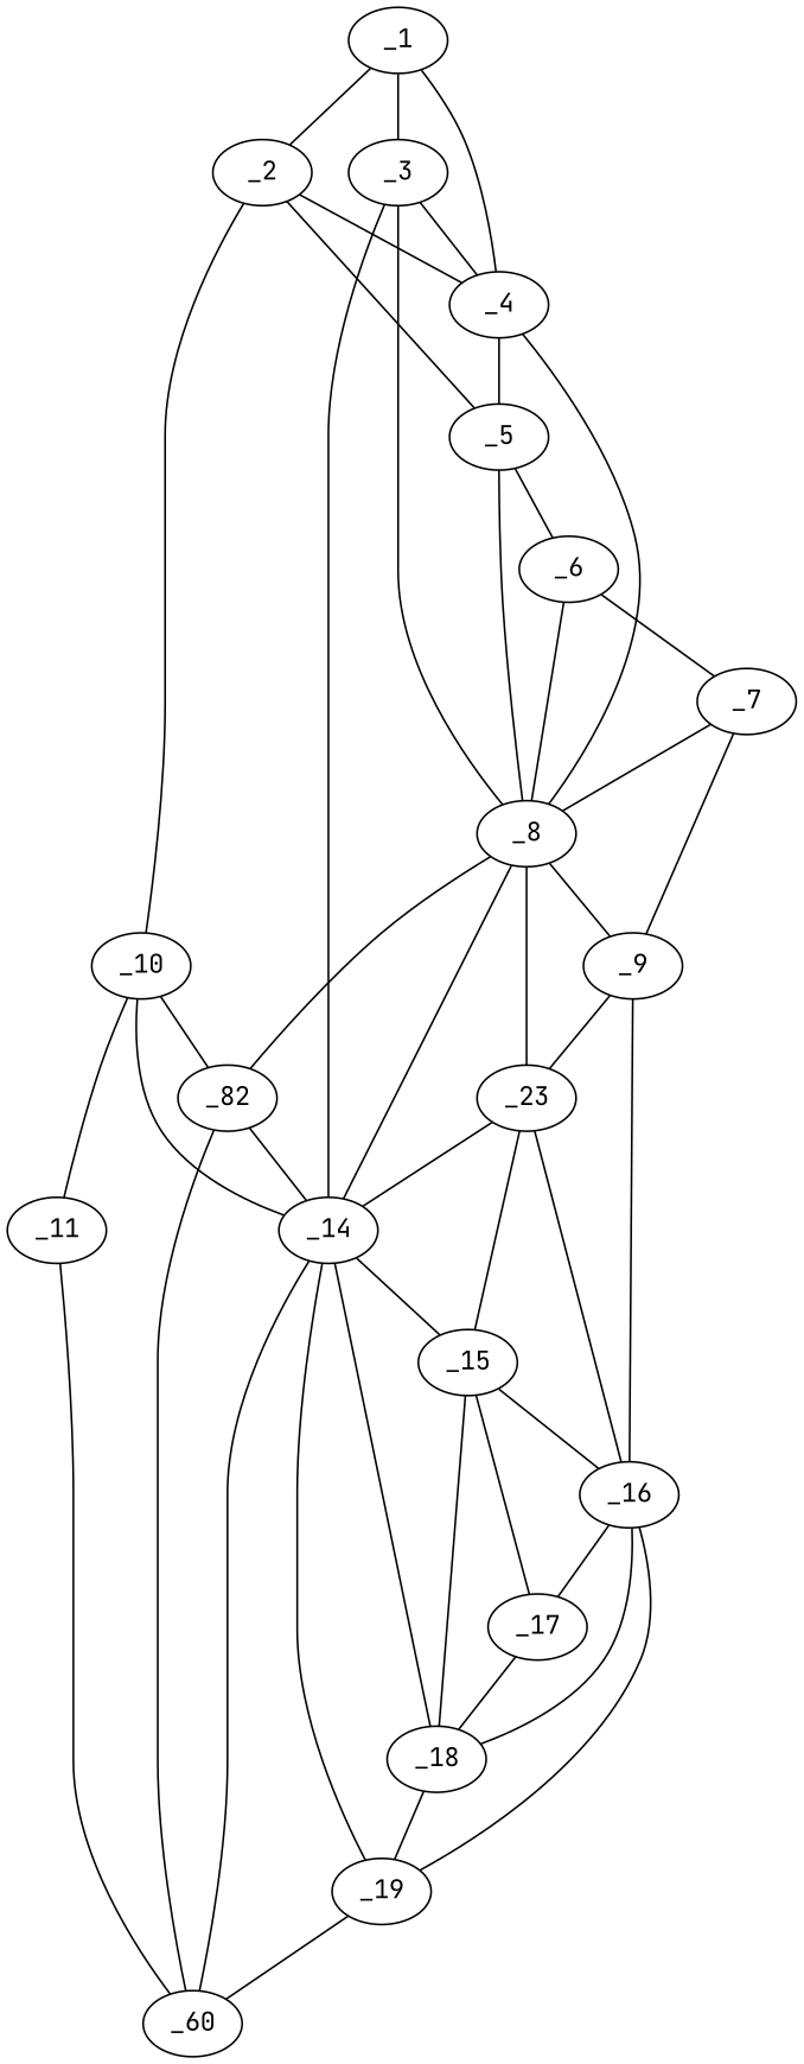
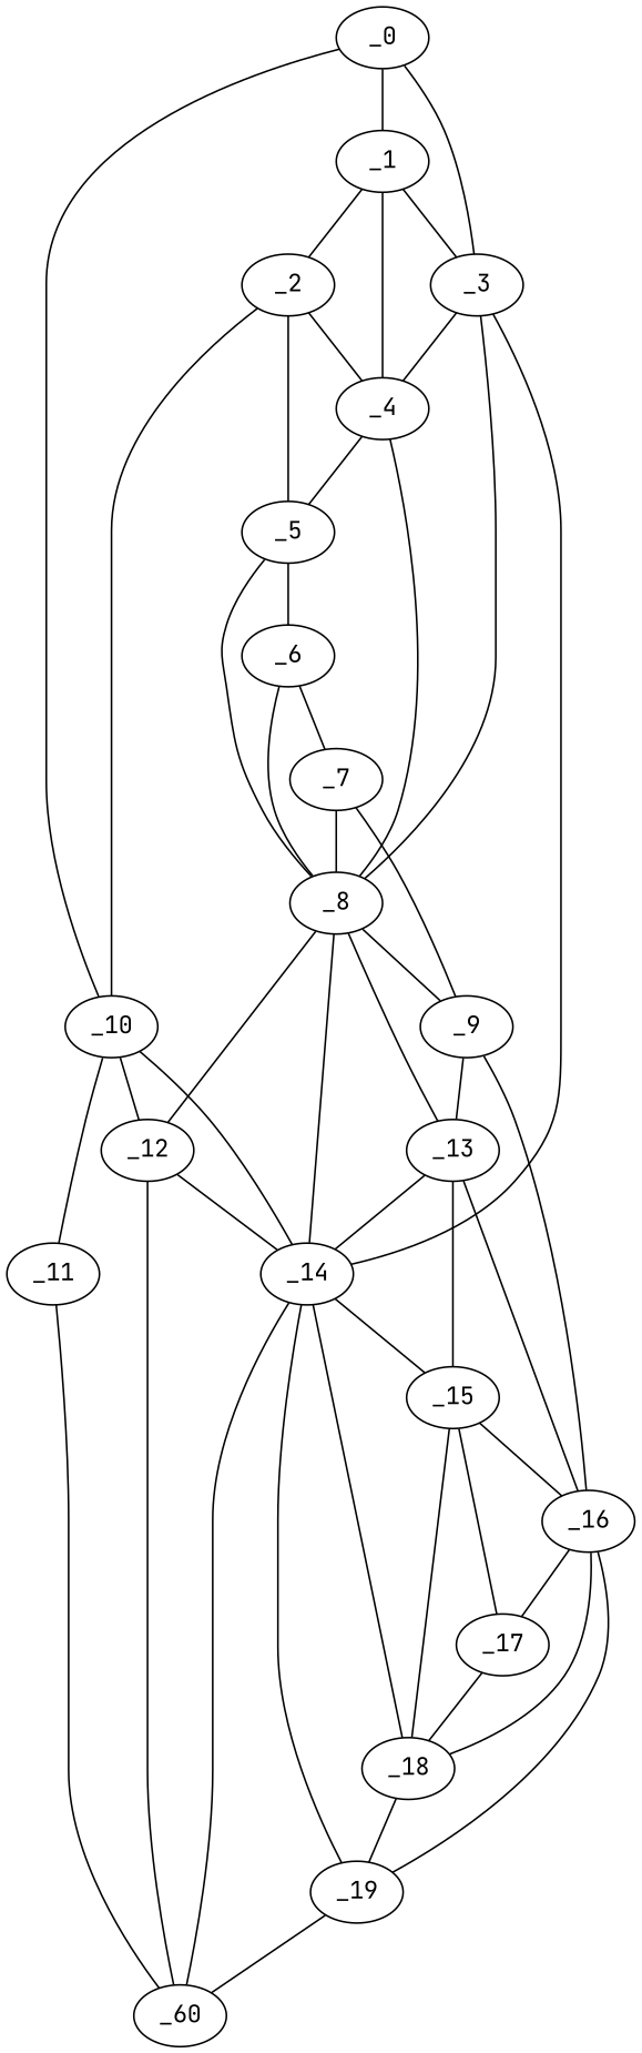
  graph {
    fontname="JetBrains Mono"
    node [fontname="JetBrains Mono" y=12]
    edge [fontname="JetBrains Mono" valence=2]
+   _0 [x=9 y=66]
    _1 [x=10 y=42]
    _3 [x=16 y=63]
    _10 [x=78 y=109]
    _2 [x=13 y=36]
    _4 [x=21 y=31]
    _8 [x=68 y=31]
    _14 [x=92 y=72]
    _11 [x=83 y=107]
-   _12 [x=86 y=101 label=_82]
+   _12 [x=86 y=101]
    _5 [x=28 y=17]
    _9 [x=76]
-   _13 [x=91 y=26 label=_23]
+   _13 [x=91 y=26]
    n14 [label=_60 x=123 y=55]
    _15 [x=96 y=26]
    _18 [x=114 y=34]
    _19 [x=119 y=41]
    _6 [x=54]
    _7 [x=66]
    _16 [x=102 y=15]
    _17 [x=106 y=28]
+   _0 -- _1 [valence=1]
+   _0 -- _3
+   _0 -- _10 [valence=1]
    _1 -- _3 [valence=1]
    _1 -- _2 [valence=1]
    _1 -- _4
    _3 -- _4
    _3 -- _8
    _3 -- _14
    _10 -- _14
    _10 -- _11 [valence=1]
    _10 -- _12 [valence=1]
    _2 -- _10 [valence=1]
    _2 -- _4
    _2 -- _5 [valence=1]
    _4 -- _8 [valence=1]
    _4 -- _5
    _8 -- _14
    _8 -- _12
    _8 -- _9
    _8 -- _13
    _14 -- n14
    _14 -- _15
    _14 -- _18 [valence=1]
    _14 -- _19
    _11 -- n14 [valence=1]
    _12 -- _14
    _12 -- n14 [valence=1]
    _5 -- _8
    _5 -- _6 [valence=1]
    _9 -- _13
    _9 -- _16 [valence=1]
    _13 -- _14
    _13 -- _15 [valence=1]
    _13 -- _16
    _15 -- _18
    _15 -- _16
    _15 -- _17
    _18 -- _19 [valence=1]
    _19 -- n14 [valence=1]
    _6 -- _8
    _6 -- _7 [valence=1]
    _7 -- _8 [valence=1]
    _7 -- _9 [valence=1]
    _16 -- _18
    _16 -- _19 [valence=1]
    _16 -- _17
    _17 -- _18 [valence=1]
  }
